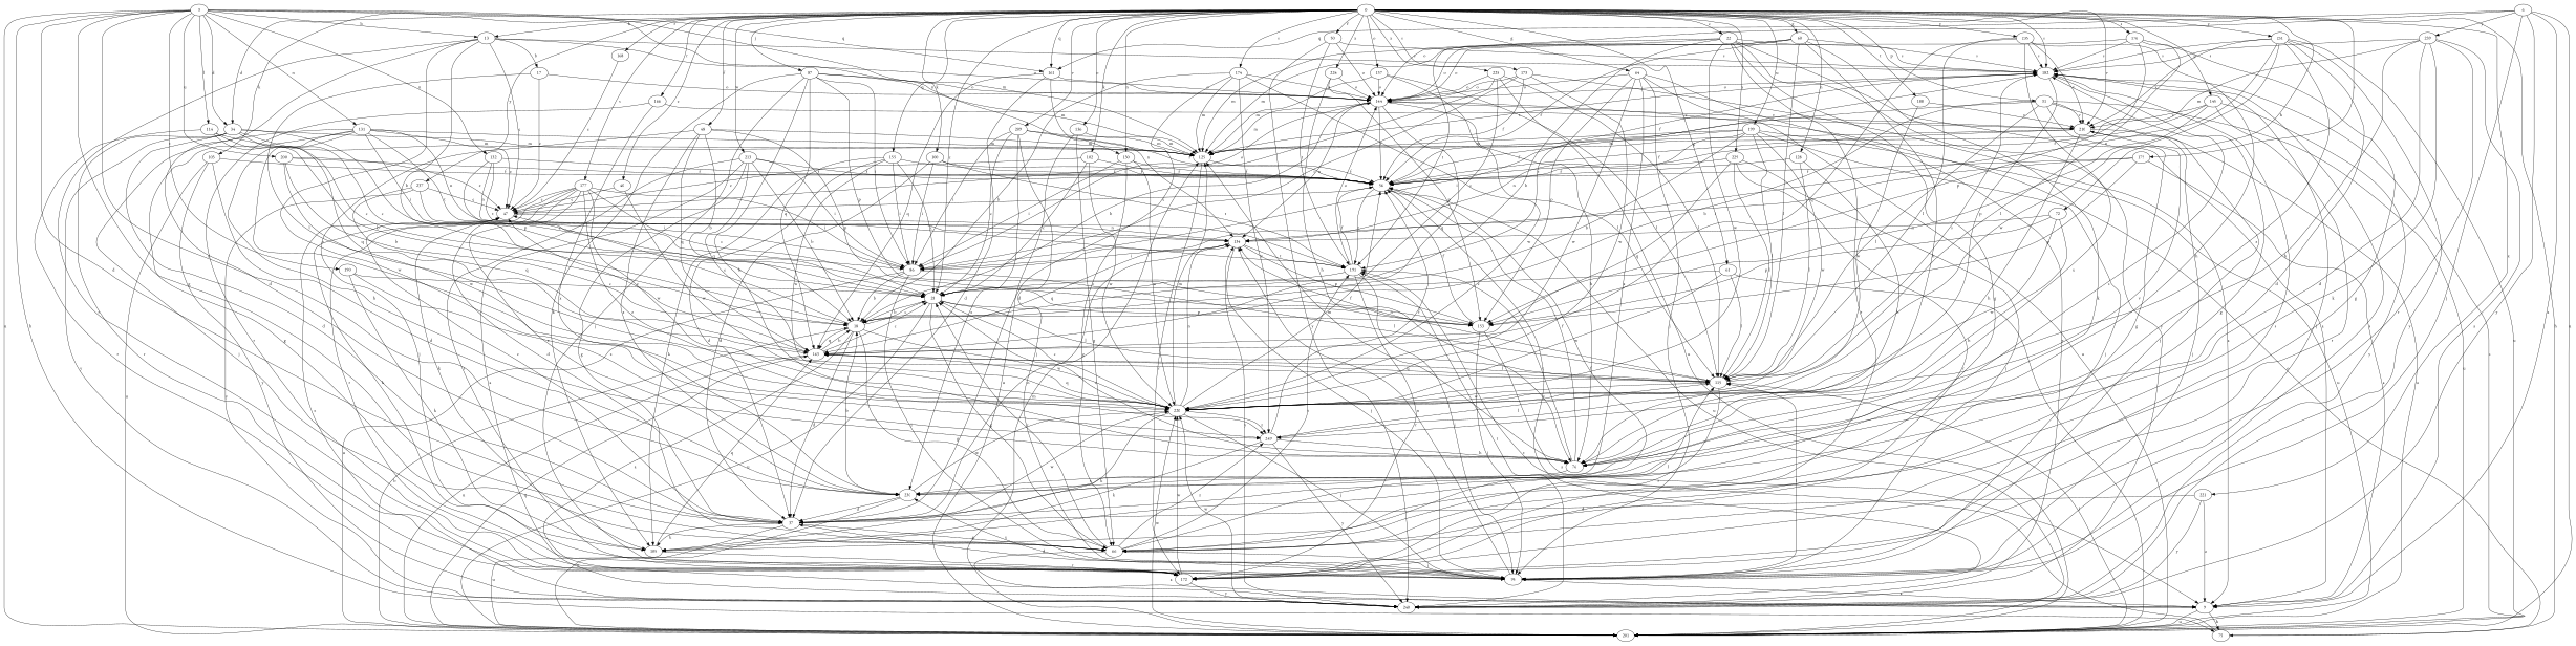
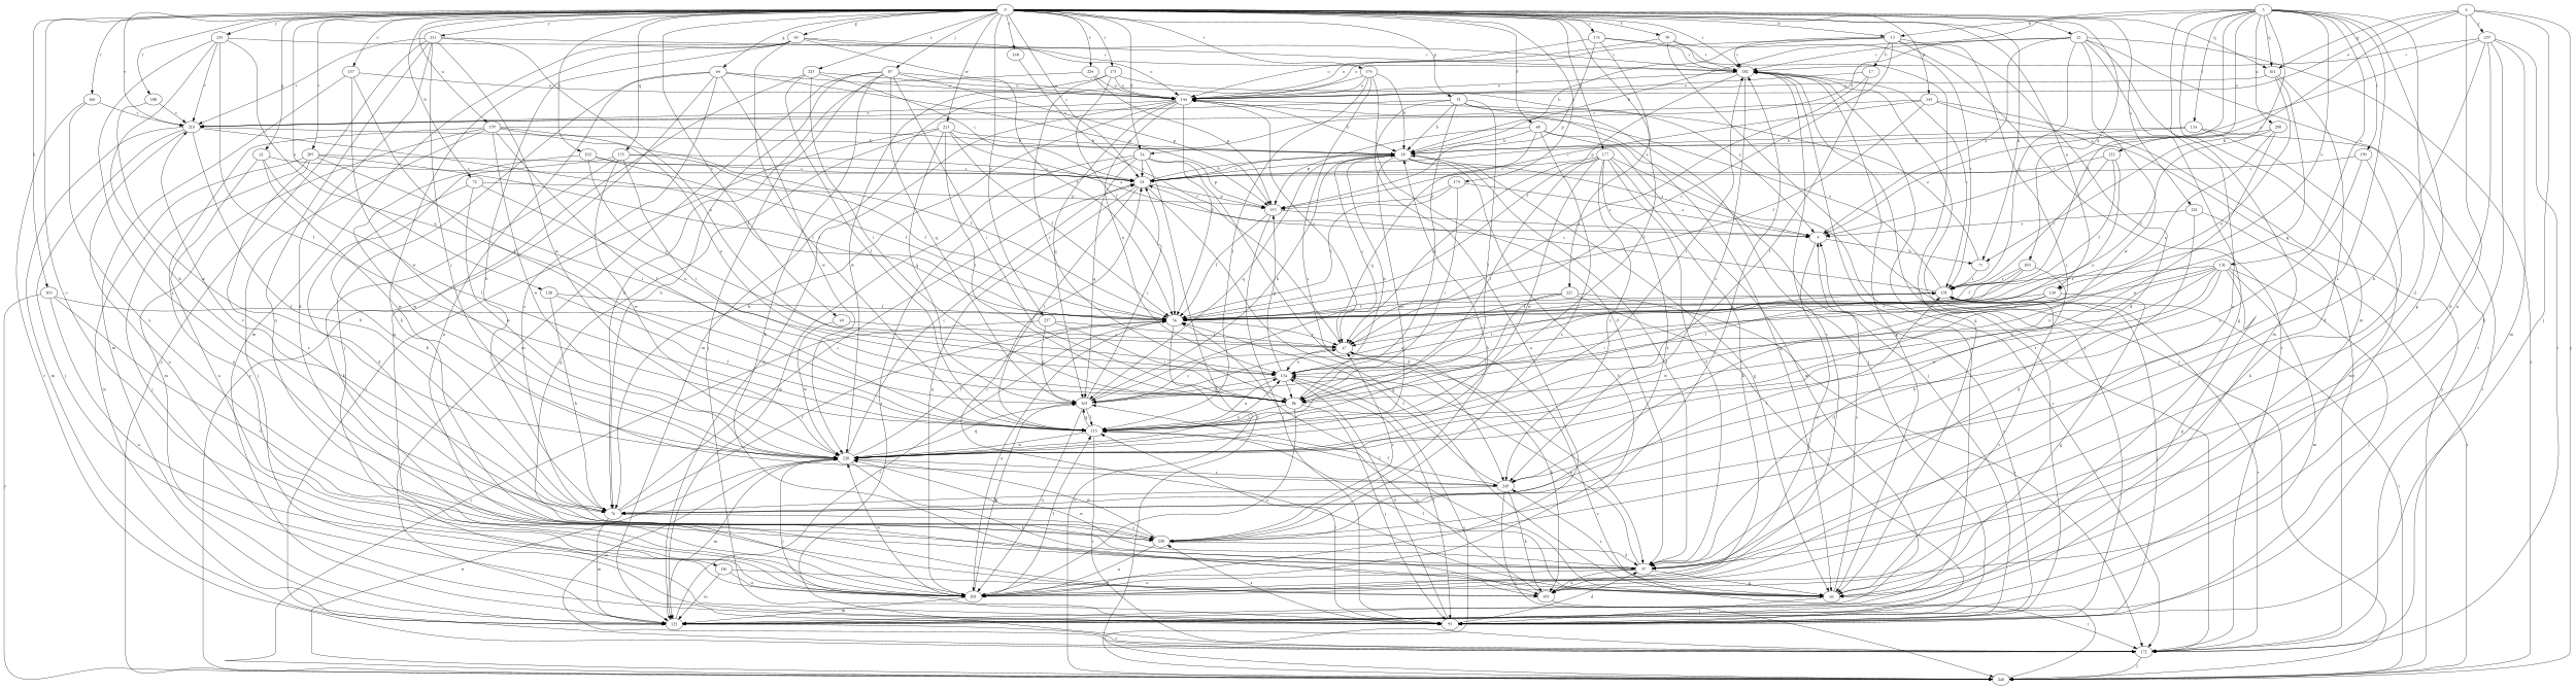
  strict digraph {
    fontname="EB Garamond"
    node [fontname="EB Garamond"]
    edge [fontname="EB Garamond"]
    0
    13
    22
    28
    31
    34
    40
    48
    50
    60
    61
    64
    72
    75
    87
    100
    102
    103
    128
    130
    136
    137
    145
    155
    161
    166
    168
    173
    174
    176
    177
    179
    182
    188
    199
    209
    210
    213
    221
    224
    225
    229
    231
    235
    237
    37
    144
    17
    18
    47
    172
    249
    66
    125
    9
    240
    220
    191
    201
    115
    153
    95
    86
    163
    230
    56
    105
    76
    134
    3
    114
    131
    132
    190
    200
    6
    239
    0 -> 13 [label=b]
    0 -> 22 [label=c]
    0 -> 28 [label=c]
    0 -> 31 [label=p]
    0 -> 34 [label=d]
    0 -> 40 [label=e]
    0 -> 48 [label=f]
    0 -> 50 [label=f]
    0 -> 60 [label=g]
    0 -> 61 [label=g]
    0 -> 64 [label=g]
    0 -> 72 [label=h]
    0 -> 75 [label=h]
    0 -> 87 [label=j]
    0 -> 100 [label=k]
    0 -> 102 [label=k]
    0 -> 103 [label=k]
    0 -> 128 [label=n]
    0 -> 130 [label=n]
    0 -> 136 [label=o]
    0 -> 137 [label=o]
    0 -> 145 [label=p]
    0 -> 155 [label=q]
    0 -> 161 [label=q]
    0 -> 166 [label=r]
    0 -> 168 [label=r]
    0 -> 173 [label=s]
    0 -> 174 [label=s]
    0 -> 176 [label=s]
    0 -> 177 [label=s]
    0 -> 179 [label=s]
    0 -> 182 [label=s]
    0 -> 188 [label=t]
    0 -> 199 [label=u]
    0 -> 209 [label=v]
    0 -> 210 [label=v]
    0 -> 213 [label=w]
    0 -> 221 [label=x]
    0 -> 224 [label=x]
    0 -> 225 [label=x]
    0 -> 229 [label=x]
    0 -> 231 [label=y]
    0 -> 235 [label=y]
    0 -> 237 [label=y]
    13 -> 182 [label=s]
    13 -> 37 [label=d]
    13 -> 144 [label=o]
    13 -> 17 [label=b]
    13 -> 18 [label=b]
    13 -> 47 [label=e]
    13 -> 172 [label=r]
    13 -> 249 [label=z]
    22 -> 182 [label=s]
    22 -> 18 [label=b]
    22 -> 172 [label=r]
    22 -> 66 [label=g]
    22 -> 125 [label=m]
    22 -> 9 [label=a]
    22 -> 240 [label=y]
    22 -> 220 [label=w]
    22 -> 191 [label=t]
    28 -> 18 [label=b]
    28 -> 66 [label=g]
    28 -> 201 [label=u]
    28 -> 115 [label=l]
    28 -> 153 [label=p]
    31 -> 210 [label=v]
    31 -> 18 [label=b]
    31 -> 66 [label=g]
    31 -> 201 [label=u]
    31 -> 115 [label=l]
    31 -> 95 [label=j]
    31 -> 86 [label=i]
    34 -> 28 [label=c]
    34 -> 37 [label=d]
    34 -> 172 [label=r]
    34 -> 125 [label=m]
    34 -> 240 [label=y]
    34 -> 153 [label=p]
    34 -> 163 [label=q]
    40 -> 47 [label=e]
    40 -> 220 [label=w]
    48 -> 18 [label=b]
    48 -> 125 [label=m]
    48 -> 153 [label=p]
    48 -> 95 [label=j]
    48 -> 163 [label=q]
    48 -> 230 [label=x]
    50 -> 182 [label=s]
    50 -> 144 [label=o]
    50 -> 240 [label=y]
    50 -> 191 [label=t]
    60 -> 182 [label=s]
    60 -> 144 [label=o]
    60 -> 125 [label=m]
    60 -> 115 [label=l]
    60 -> 56 [label=f]
    60 -> 105 [label=k]
    60 -> 76 [label=h]
    61 -> 28 [label=c]
    61 -> 220 [label=w]
    61 -> 201 [label=u]
    61 -> 115 [label=l]
    64 -> 144 [label=o]
    64 -> 240 [label=y]
    64 -> 220 [label=w]
    64 -> 201 [label=u]
    64 -> 153 [label=p]
    64 -> 95 [label=j]
    64 -> 230 [label=x]
    72 -> 220 [label=w]
    72 -> 153 [label=p]
    72 -> 76 [label=h]
    72 -> 134 [label=n]
    75 -> 144 [label=o]
    75 -> 191 [label=t]
    87 -> 144 [label=o]
    87 -> 125 [label=m]
    87 -> 153 [label=p]
    87 -> 95 [label=j]
    87 -> 86 [label=i]
    87 -> 163 [label=q]
    87 -> 105 [label=k]
    87 -> 76 [label=h]
    100 -> 37 [label=d]
    100 -> 191 [label=t]
    100 -> 86 [label=i]
    100 -> 56 [label=f]
    102 -> 28 [label=c]
    102 -> 47 [label=e]
    102 -> 220 [label=w]
    102 -> 56 [label=f]
    103 -> 37 [label=d]
    103 -> 240 [label=y]
    103 -> 201 [label=u]
    103 -> 56 [label=f]
    128 -> 115 [label=l]
    128 -> 56 [label=f]
    128 -> 76 [label=h]
    130 -> 66 [label=g]
    130 -> 220 [label=w]
    130 -> 86 [label=i]
    130 -> 56 [label=f]
    136 -> 66 [label=g]
    136 -> 125 [label=m]
    136 -> 201 [label=u]
    137 -> 144 [label=o]
    137 -> 125 [label=m]
    137 -> 220 [label=w]
    137 -> 115 [label=l]
    145 -> 210 [label=v]
    145 -> 172 [label=r]
    145 -> 240 [label=y]
    145 -> 153 [label=p]
    145 -> 56 [label=f]
    155 -> 28 [label=c]
    155 -> 37 [label=d]
    155 -> 220 [label=w]
    155 -> 86 [label=i]
    155 -> 56 [label=f]
    155 -> 105 [label=k]
    161 -> 37 [label=d]
    161 -> 144 [label=o]
    161 -> 163 [label=q]
    161 -> 134 [label=n]
    166 -> 210 [label=v]
    166 -> 172 [label=r]
    166 -> 230 [label=x]
    168 -> 47 [label=e]
    173 -> 144 [label=o]
    173 -> 9 [label=a]
    173 -> 220 [label=w]
    173 -> 86 [label=i]
    173 -> 56 [label=f]
    174 -> 37 [label=d]
    174 -> 144 [label=o]
    174 -> 18 [label=b]
    174 -> 249 [label=z]
    174 -> 125 [label=m]
    174 -> 115 [label=l]
    176 -> 182 [label=s]
    176 -> 144 [label=o]
    176 -> 66 [label=g]
    176 -> 115 [label=l]
    176 -> 153 [label=p]
    177 -> 28 [label=c]
    177 -> 37 [label=d]
    177 -> 47 [label=e]
    177 -> 172 [label=r]
    177 -> 249 [label=z]
    177 -> 220 [label=w]
    177 -> 86 [label=i]
    177 -> 230 [label=x]
    177 -> 105 [label=k]
    179 -> 9 [label=a]
    179 -> 153 [label=p]
    179 -> 86 [label=i]
    179 -> 56 [label=f]
    182 -> 144 [label=o]
    182 -> 249 [label=z]
    182 -> 66 [label=g]
    182 -> 191 [label=t]
    182 -> 95 [label=j]
    182 -> 56 [label=f]
    188 -> 210 [label=v]
    188 -> 220 [label=w]
    199 -> 18 [label=b]
    199 -> 125 [label=m]
    199 -> 220 [label=w]
    199 -> 201 [label=u]
    199 -> 115 [label=l]
    199 -> 95 [label=j]
    199 -> 56 [label=f]
    199 -> 134 [label=n]
    209 -> 28 [label=c]
    209 -> 125 [label=m]
    209 -> 95 [label=j]
    209 -> 86 [label=i]
    209 -> 230 [label=x]
    209 -> 56 [label=f]
+   210 -> 18 [label=b]
    210 -> 125 [label=m]
    210 -> 201 [label=u]
    210 -> 95 [label=j]
    210 -> 56 [label=f]
    210 -> 76 [label=h]
    213 -> 18 [label=b]
    213 -> 172 [label=r]
    213 -> 66 [label=g]
    213 -> 9 [label=a]
    213 -> 86 [label=i]
    213 -> 163 [label=q]
    213 -> 56 [label=f]
    221 -> 37 [label=d]
    221 -> 9 [label=a]
    221 -> 240 [label=y]
    224 -> 144 [label=o]
    224 -> 153 [label=p]
    224 -> 76 [label=h]
    225 -> 28 [label=c]
    225 -> 144 [label=o]
    225 -> 201 [label=u]
    225 -> 115 [label=l]
    225 -> 86 [label=i]
    229 -> 172 [label=r]
    229 -> 115 [label=l]
    229 -> 95 [label=j]
    229 -> 163 [label=q]
    229 -> 56 [label=f]
    231 -> 182 [label=s]
    231 -> 210 [label=v]
    231 -> 37 [label=d]
    231 -> 249 [label=z]
    231 -> 240 [label=y]
    231 -> 220 [label=w]
    231 -> 201 [label=u]
    231 -> 134 [label=n]
    235 -> 182 [label=s]
    235 -> 210 [label=v]
    235 -> 115 [label=l]
    235 -> 163 [label=q]
    235 -> 230 [label=x]
    235 -> 76 [label=h]
    237 -> 47 [label=e]
    237 -> 240 [label=y]
    237 -> 86 [label=i]
    237 -> 163 [label=q]
    37 -> 66 [label=g]
    37 -> 220 [label=w]
    37 -> 201 [label=u]
    37 -> 105 [label=k]
    37 -> 134 [label=n]
    144 -> 210 [label=v]
    144 -> 18 [label=b]
    144 -> 125 [label=m]
    144 -> 163 [label=q]
    144 -> 56 [label=f]
    144 -> 76 [label=h]
    144 -> 134 [label=n]
    17 -> 144 [label=o]
    17 -> 47 [label=e]
    17 -> 115 [label=l]
    18 -> 28 [label=c]
    18 -> 37 [label=d]
    18 -> 47 [label=e]
    18 -> 66 [label=g]
    18 -> 9 [label=a]
    18 -> 220 [label=w]
    18 -> 163 [label=q]
    47 -> 144 [label=o]
    47 -> 105 [label=k]
    47 -> 134 [label=n]
    172 -> 182 [label=s]
    172 -> 240 [label=y]
    172 -> 220 [label=w]
    249 -> 240 [label=y]
    249 -> 115 [label=l]
    249 -> 56 [label=f]
    249 -> 105 [label=k]
    249 -> 76 [label=h]
    66 -> 28 [label=c]
    66 -> 249 [label=z]
    66 -> 9 [label=a]
    66 -> 191 [label=t]
    66 -> 115 [label=l]
    66 -> 95 [label=j]
    66 -> 56 [label=f]
    125 -> 182 [label=s]
    125 -> 172 [label=r]
    125 -> 56 [label=f]
    9 -> 75 [label=h]
    9 -> 201 [label=u]
    240 -> 47 [label=e]
    240 -> 220 [label=w]
    240 -> 191 [label=t]
    240 -> 134 [label=y]
    220 -> 28 [label=c]
    220 -> 249 [label=z]
    220 -> 125 [label=m]
    220 -> 95 [label=j]
    220 -> 163 [label=q]
    220 -> 56 [label=f]
    220 -> 105 [label=k]
    220 -> 134 [label=n]
    191 -> 28 [label=c]
    191 -> 144 [label=o]
    191 -> 172 [label=r]
    191 -> 95 [label=j]
    191 -> 56 [label=f]
    201 -> 182 [label=s]
    201 -> 18 [label=b]
    201 -> 125 [label=m]
    201 -> 220 [label=w]
    201 -> 115 [label=l]
    201 -> 163 [label=q]
    115 -> 182 [label=s]
    115 -> 172 [label=r]
    115 -> 220 [label=w]
    115 -> 163 [label=q]
    115 -> 134 [label=n]
    153 -> 9 [label=a]
    153 -> 95 [label=j]
    153 -> 56 [label=f]
    95 -> 182 [label=s]
    95 -> 37 [label=d]
    95 -> 9 [label=a]
    95 -> 115 [label=l]
    95 -> 230 [label=x]
    95 -> 134 [label=n]
    86 -> 18 [label=b]
    86 -> 201 [label=u]
    86 -> 115 [label=l]
    86 -> 95 [label=j]
    163 -> 28 [label=c]
    163 -> 18 [label=b]
    163 -> 47 [label=e]
    163 -> 201 [label=u]
    163 -> 115 [label=l]
    230 -> 182 [label=s]
    230 -> 37 [label=d]
    230 -> 18 [label=b]
    230 -> 47 [label=e]
    230 -> 220 [label=w]
    230 -> 201 [label=u]
    56 -> 47 [label=e]
    56 -> 240 [label=y]
    56 -> 191 [label=t]
    56 -> 201 [label=u]
    105 -> 172 [label=r]
    105 -> 163 [label=q]
    76 -> 28 [label=c]
    76 -> 210 [label=v]
    76 -> 125 [label=m]
    76 -> 191 [label=t]
    76 -> 230 [label=x]
    76 -> 56 [label=f]
    134 -> 191 [label=t]
    134 -> 153 [label=p]
    134 -> 95 [label=j]
    134 -> 86 [label=i]
    134 -> 163 [label=q]
    3 -> 13 [label=b]
    3 -> 34 [label=d]
    3 -> 75 [label=h]
    3 -> 130 [label=n]
    3 -> 161 [label=q]
    3 -> 37 [label=d]
    3 -> 66 [label=g]
    3 -> 125 [label=m]
    3 -> 201 [label=u]
    3 -> 230 [label=x]
+   3 -> 56 [label=f]
    3 -> 114 [label=l]
    3 -> 131 [label=n]
    3 -> 132 [label=n]
    3 -> 190 [label=t]
    3 -> 200 [label=u]
    114 -> 28 [label=c]
    114 -> 18 [label=b]
    114 -> 172 [label=r]
    114 -> 125 [label=m]
    131 -> 47 [label=e]
    131 -> 66 [label=g]
    131 -> 125 [label=m]
    131 -> 220 [label=w]
    131 -> 191 [label=t]
    131 -> 95 [label=j]
    131 -> 86 [label=i]
    131 -> 76 [label=h]
    131 -> 134 [label=n]
    132 -> 28 [label=c]
    132 -> 191 [label=t]
    132 -> 56 [label=f]
    132 -> 134 [label=n]
    190 -> 28 [label=c]
    190 -> 249 [label=z]
    190 -> 105 [label=k]
    200 -> 18 [label=b]
    200 -> 47 [label=e]
    200 -> 220 [label=w]
    200 -> 56 [label=f]
    6 -> 161 [label=q]
    6 -> 144 [label=o]
    6 -> 9 [label=a]
    6 -> 240 [label=y]
    6 -> 201 [label=u]
    6 -> 95 [label=j]
    6 -> 239 [label=y]
    239 -> 182 [label=s]
    239 -> 37 [label=d]
    239 -> 172 [label=r]
    239 -> 125 [label=m]
    239 -> 9 [label=a]
    239 -> 105 [label=k]
    239 -> 76 [label=h]
  }
